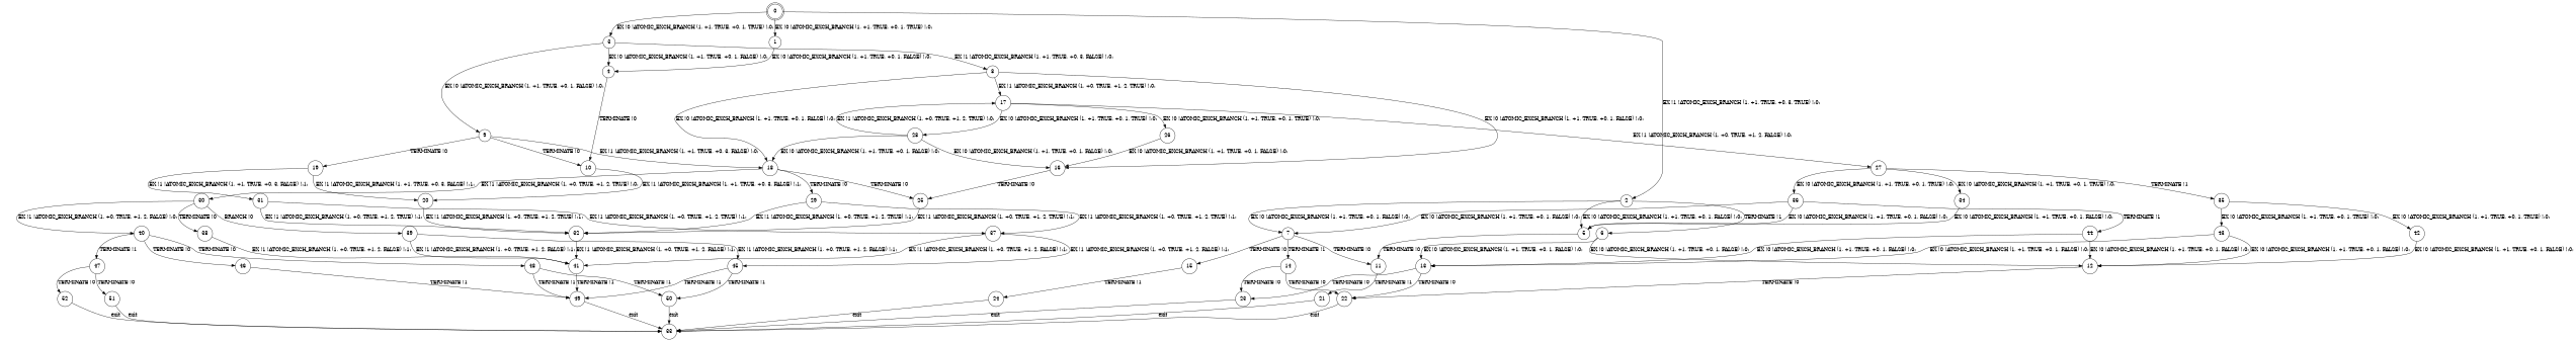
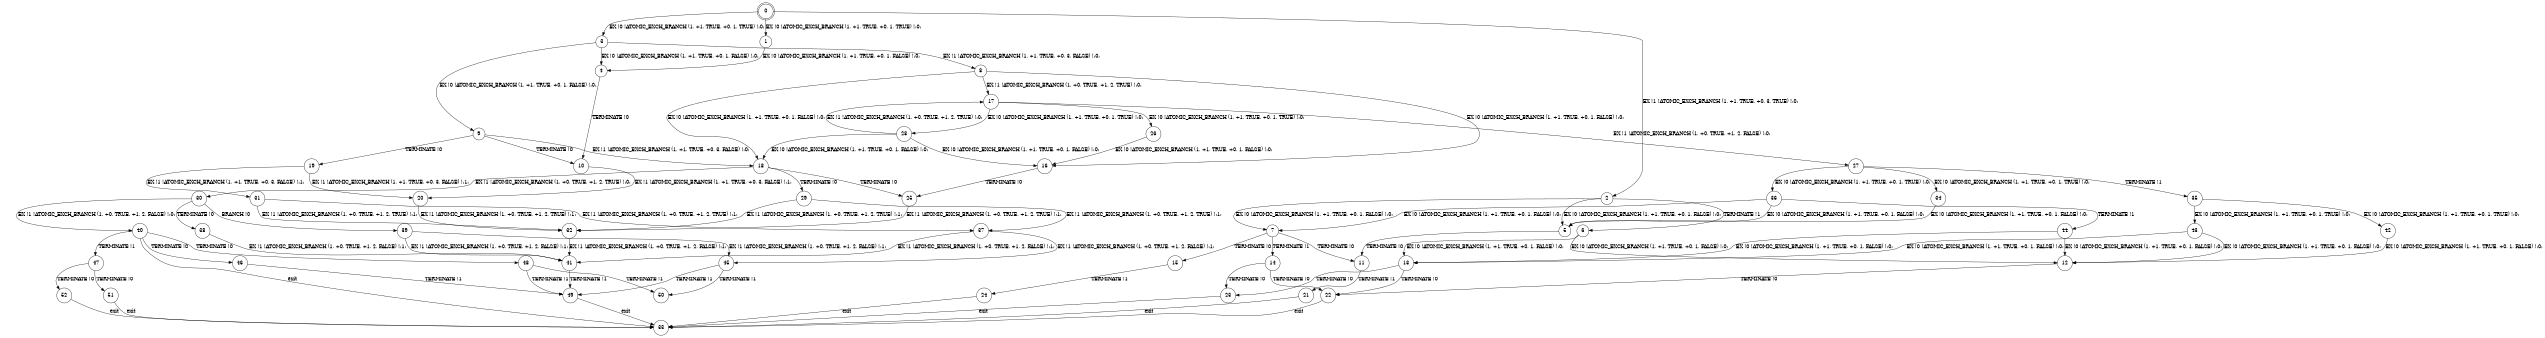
  digraph {
    node [shape=circle]
    0 [peripheries=2]
    1
    2
    3
    4
    5
    6
    7
    8
    9
    10
    11
    12
    13
    14
    15
    16
    17
    18
    19
    20
    21
    22
    23
    24
    25
    26
    27
    28
    29
    30
    31
    32
    33
    34
    35
    36
    37
    38
    39
    40
    41
    42
    43
    44
    45
    46
    47
    48
    49
    50
    51
    52
    0 -> 1 [label="EX !0 !ATOMIC_EXCH_BRANCH (1, +1, TRUE, +0, 1, TRUE) !:0:"]
    0 -> 2 [label="EX !1 !ATOMIC_EXCH_BRANCH (1, +1, TRUE, +0, 3, TRUE) !:0:"]
    0 -> 3 [label="EX !0 !ATOMIC_EXCH_BRANCH (1, +1, TRUE, +0, 1, TRUE) !:0:"]
    1 -> 4 [label="EX !0 !ATOMIC_EXCH_BRANCH (1, +1, TRUE, +0, 1, FALSE) !:0:"]
    2 -> 5 [label="EX !0 !ATOMIC_EXCH_BRANCH (1, +1, TRUE, +0, 1, FALSE) !:0:"]
    2 -> 6 [label="TERMINATE !1"]
    2 -> 7 [label="EX !0 !ATOMIC_EXCH_BRANCH (1, +1, TRUE, +0, 1, FALSE) !:0:"]
    3 -> 4 [label="EX !0 !ATOMIC_EXCH_BRANCH (1, +1, TRUE, +0, 1, FALSE) !:0:"]
    3 -> 8 [label="EX !1 !ATOMIC_EXCH_BRANCH (1, +1, TRUE, +0, 3, FALSE) !:0:"]
    3 -> 9 [label="EX !0 !ATOMIC_EXCH_BRANCH (1, +1, TRUE, +0, 1, FALSE) !:0:"]
    4 -> 10 [label="TERMINATE !0"]
    5 -> 11 [label="TERMINATE !0"]
    6 -> 12 [label="EX !0 !ATOMIC_EXCH_BRANCH (1, +1, TRUE, +0, 1, FALSE) !:0:"]
    6 -> 13 [label="EX !0 !ATOMIC_EXCH_BRANCH (1, +1, TRUE, +0, 1, FALSE) !:0:"]
    7 -> 11 [label="TERMINATE !0"]
    7 -> 14 [label="TERMINATE !1"]
    7 -> 15 [label="TERMINATE !0"]
    8 -> 16 [label="EX !0 !ATOMIC_EXCH_BRANCH (1, +1, TRUE, +0, 1, FALSE) !:0:"]
    8 -> 17 [label="EX !1 !ATOMIC_EXCH_BRANCH (1, +0, TRUE, +1, 2, TRUE) !:0:"]
    8 -> 18 [label="EX !0 !ATOMIC_EXCH_BRANCH (1, +1, TRUE, +0, 1, FALSE) !:0:"]
    9 -> 10 [label="TERMINATE !0"]
    9 -> 18 [label="EX !1 !ATOMIC_EXCH_BRANCH (1, +1, TRUE, +0, 3, FALSE) !:0:"]
    9 -> 19 [label="TERMINATE !0"]
    10 -> 20 [label="EX !1 !ATOMIC_EXCH_BRANCH (1, +1, TRUE, +0, 3, FALSE) !:1:"]
    11 -> 21 [label="TERMINATE !1"]
    12 -> 22 [label="TERMINATE !0"]
    13 -> 22 [label="TERMINATE !0"]
    13 -> 23 [label="TERMINATE !0"]
    14 -> 22 [label="TERMINATE !0"]
    14 -> 23 [label="TERMINATE !0"]
    15 -> 24 [label="TERMINATE !1"]
    16 -> 25 [label="TERMINATE !0"]
    17 -> 26 [label="EX !0 !ATOMIC_EXCH_BRANCH (1, +1, TRUE, +0, 1, TRUE) !:0:"]
    17 -> 27 [label="EX !1 !ATOMIC_EXCH_BRANCH (1, +0, TRUE, +1, 2, FALSE) !:0:"]
    17 -> 28 [label="EX !0 !ATOMIC_EXCH_BRANCH (1, +1, TRUE, +0, 1, TRUE) !:0:"]
    18 -> 25 [label="TERMINATE !0"]
    18 -> 29 [label="TERMINATE !0"]
    18 -> 30 [label="EX !1 !ATOMIC_EXCH_BRANCH (1, +0, TRUE, +1, 2, TRUE) !:0:"]
    19 -> 20 [label="EX !1 !ATOMIC_EXCH_BRANCH (1, +1, TRUE, +0, 3, FALSE) !:1:"]
    19 -> 31 [label="EX !1 !ATOMIC_EXCH_BRANCH (1, +1, TRUE, +0, 3, FALSE) !:1:"]
    20 -> 32 [label="EX !1 !ATOMIC_EXCH_BRANCH (1, +0, TRUE, +1, 2, TRUE) !:1:"]
    21 -> 33 [label=exit]
    22 -> 33 [label=exit]
    23 -> 33 [label=exit]
    24 -> 33 [label=exit]
    25 -> 32 [label="EX !1 !ATOMIC_EXCH_BRANCH (1, +0, TRUE, +1, 2, TRUE) !:1:"]
    26 -> 16 [label="EX !0 !ATOMIC_EXCH_BRANCH (1, +1, TRUE, +0, 1, FALSE) !:0:"]
    27 -> 34 [label="EX !0 !ATOMIC_EXCH_BRANCH (1, +1, TRUE, +0, 1, TRUE) !:0:"]
    27 -> 35 [label="TERMINATE !1"]
    27 -> 36 [label="EX !0 !ATOMIC_EXCH_BRANCH (1, +1, TRUE, +0, 1, TRUE) !:0:"]
    28 -> 16 [label="EX !0 !ATOMIC_EXCH_BRANCH (1, +1, TRUE, +0, 1, FALSE) !:0:"]
    28 -> 17 [label="EX !1 !ATOMIC_EXCH_BRANCH (1, +0, TRUE, +1, 2, TRUE) !:0:"]
    28 -> 18 [label="EX !0 !ATOMIC_EXCH_BRANCH (1, +1, TRUE, +0, 1, FALSE) !:0:"]
    29 -> 32 [label="EX !1 !ATOMIC_EXCH_BRANCH (1, +0, TRUE, +1, 2, TRUE) !:1:"]
    29 -> 37 [label="EX !1 !ATOMIC_EXCH_BRANCH (1, +0, TRUE, +1, 2, TRUE) !:1:"]
    30 -> 38 [label="TERMINATE !0"]
    30 -> 39 [label="BRANCH !0"]
    30 -> 40 [label="EX !1 !ATOMIC_EXCH_BRANCH (1, +0, TRUE, +1, 2, FALSE) !:0:"]
    31 -> 32 [label="EX !1 !ATOMIC_EXCH_BRANCH (1, +0, TRUE, +1, 2, TRUE) !:1:"]
    31 -> 37 [label="EX !1 !ATOMIC_EXCH_BRANCH (1, +0, TRUE, +1, 2, TRUE) !:1:"]
    32 -> 41 [label="EX !1 !ATOMIC_EXCH_BRANCH (1, +0, TRUE, +1, 2, FALSE) !:1:"]
    34 -> 5 [label="EX !0 !ATOMIC_EXCH_BRANCH (1, +1, TRUE, +0, 1, FALSE) !:0:"]
    35 -> 42 [label="EX !0 !ATOMIC_EXCH_BRANCH (1, +1, TRUE, +0, 1, TRUE) !:0:"]
    35 -> 43 [label="EX !0 !ATOMIC_EXCH_BRANCH (1, +1, TRUE, +0, 1, TRUE) !:0:"]
    36 -> 5 [label="EX !0 !ATOMIC_EXCH_BRANCH (1, +1, TRUE, +0, 1, FALSE) !:0:"]
    36 -> 7 [label="EX !0 !ATOMIC_EXCH_BRANCH (1, +1, TRUE, +0, 1, FALSE) !:0:"]
    36 -> 44 [label="TERMINATE !1"]
    37 -> 41 [label="EX !1 !ATOMIC_EXCH_BRANCH (1, +0, TRUE, +1, 2, FALSE) !:1:"]
    37 -> 45 [label="EX !1 !ATOMIC_EXCH_BRANCH (1, +0, TRUE, +1, 2, FALSE) !:1:"]
    38 -> 41 [label="EX !1 !ATOMIC_EXCH_BRANCH (1, +0, TRUE, +1, 2, FALSE) !:1:"]
    39 -> 41 [label="EX !1 !ATOMIC_EXCH_BRANCH (1, +0, TRUE, +1, 2, FALSE) !:1:"]
    39 -> 45 [label="EX !1 !ATOMIC_EXCH_BRANCH (1, +0, TRUE, +1, 2, FALSE) !:1:"]
    40 -> 46 [label="TERMINATE !0"]
    40 -> 47 [label="TERMINATE !1"]
    40 -> 48 [label="TERMINATE !0"]
    41 -> 49 [label="TERMINATE !1"]
    42 -> 12 [label="EX !0 !ATOMIC_EXCH_BRANCH (1, +1, TRUE, +0, 1, FALSE) !:0:"]
    43 -> 12 [label="EX !0 !ATOMIC_EXCH_BRANCH (1, +1, TRUE, +0, 1, FALSE) !:0:"]
    43 -> 13 [label="EX !0 !ATOMIC_EXCH_BRANCH (1, +1, TRUE, +0, 1, FALSE) !:0:"]
    44 -> 12 [label="EX !0 !ATOMIC_EXCH_BRANCH (1, +1, TRUE, +0, 1, FALSE) !:0:"]
    44 -> 13 [label="EX !0 !ATOMIC_EXCH_BRANCH (1, +1, TRUE, +0, 1, FALSE) !:0:"]
    45 -> 49 [label="TERMINATE !1"]
    45 -> 50 [label="TERMINATE !1"]
    46 -> 49 [label="TERMINATE !1"]
    47 -> 51 [label="TERMINATE !0"]
    47 -> 52 [label="TERMINATE !0"]
    48 -> 49 [label="TERMINATE !1"]
    48 -> 50 [label="TERMINATE !1"]
    49 -> 33 [label=exit]
-   50 -> 33 [label=exit]
+   40 -> 33 [label=exit]
    51 -> 33 [label=exit]
    52 -> 33 [label=exit]
  }
